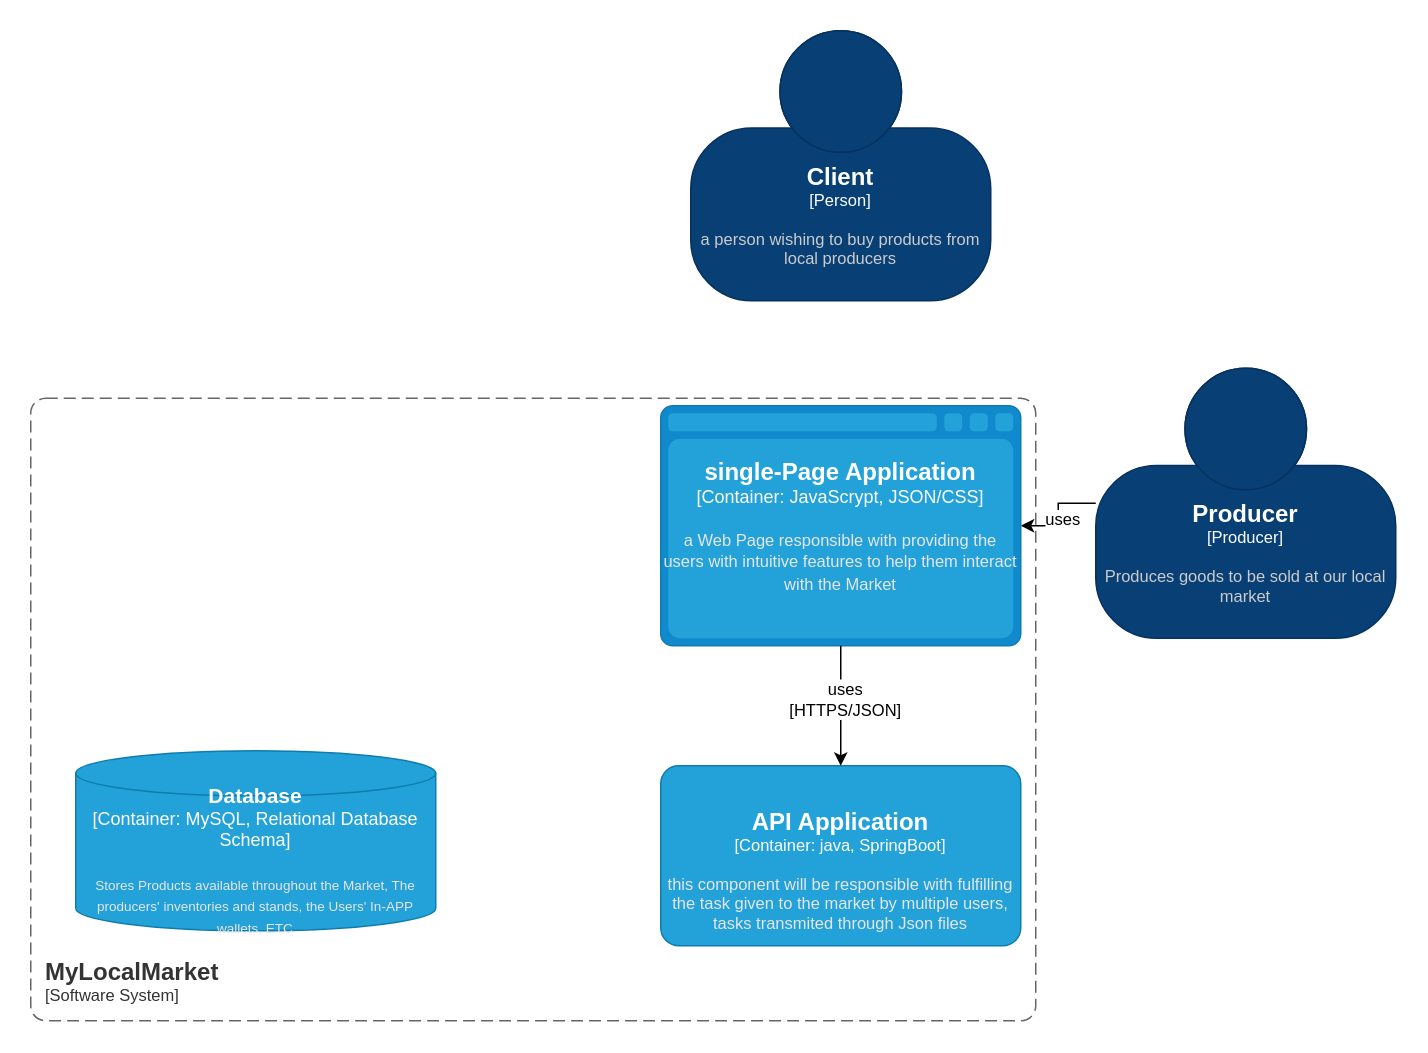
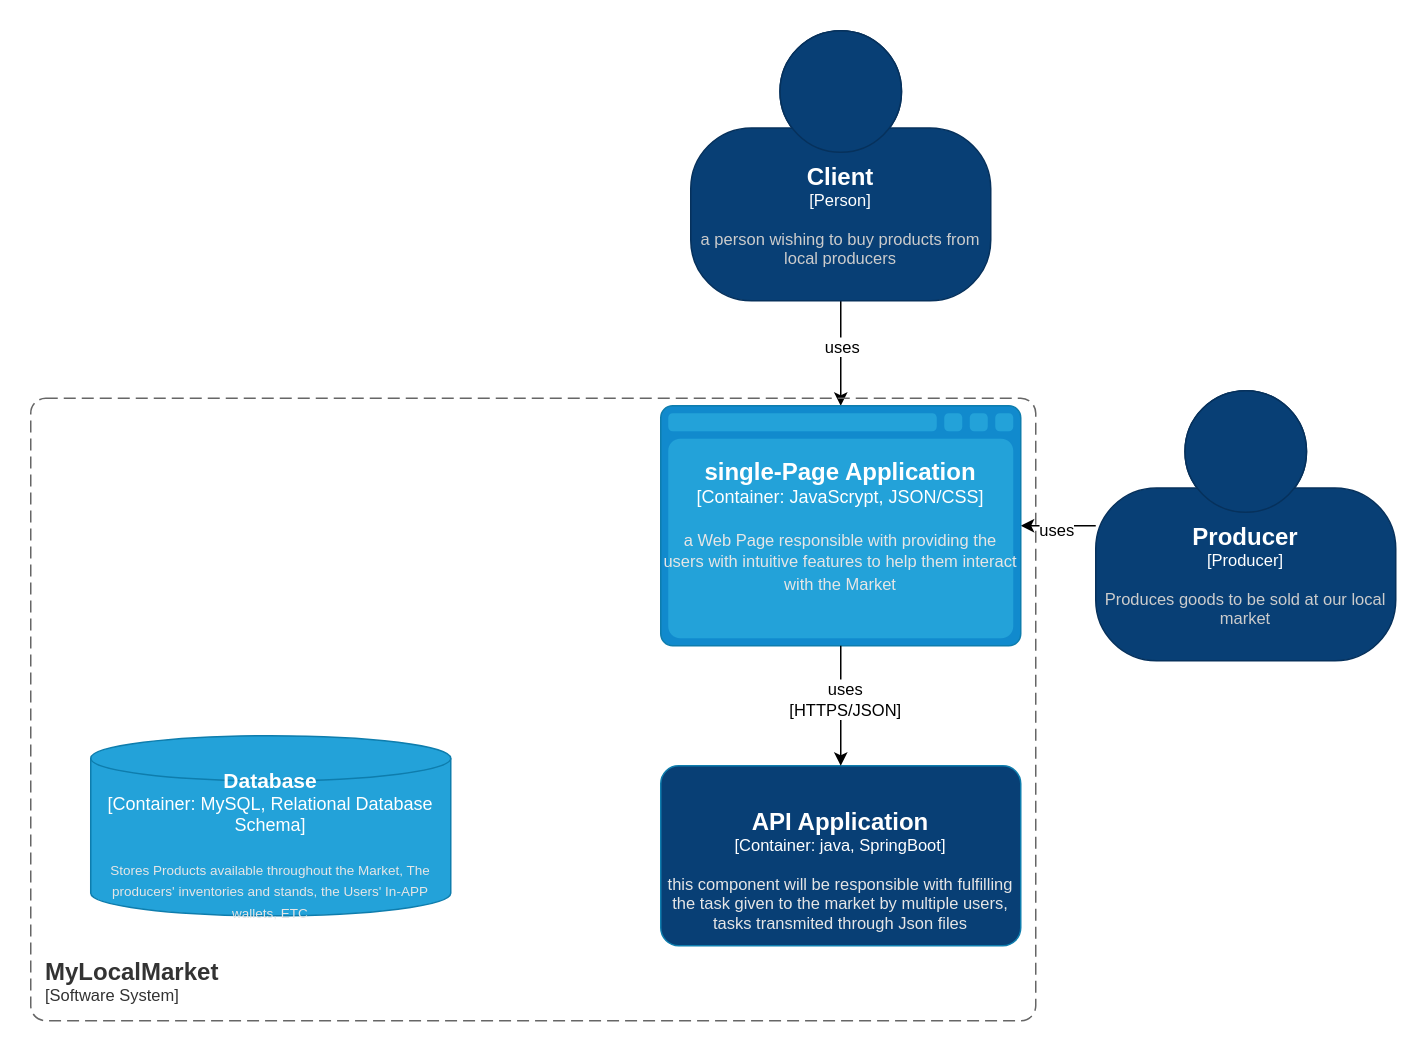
  <mxCell id="0" />
  <mxCell id="1" parent="0" />
+ <mxCell id="2" style="edgeStyle=orthogonalEdgeStyle;rounded=0;orthogonalLoop=1;jettySize=auto;html=1;" edge="1" parent="1" source="4" target="9"><mxGeometry relative="1" as="geometry" /></mxCell>
+ <mxCell id="3" value="uses" style="edgeLabel;html=1;align=center;verticalAlign=middle;resizable=0;points=[];" vertex="1" connectable="0" parent="2"><mxGeometry x="-0.133" relative="1" as="geometry"><mxPoint as="offset" /></mxGeometry></mxCell>
  <mxCell id="4" value="&lt;font style=&quot;font-size: 16px&quot;&gt;&lt;b&gt;Client&lt;/b&gt;&lt;/font&gt;&lt;div&gt;[Person]&lt;/div&gt;&lt;br&gt;&lt;div&gt;&lt;font style=&quot;font-size: 11px&quot;&gt;&lt;font color=&quot;#cccccc&quot;&gt;a person wishing to buy products from local producers&lt;/font&gt;&lt;/div&gt;" style="html=1;fontSize=11;dashed=0;whiteSpace=wrap;fillColor=#083F75;strokeColor=#06315C;fontColor=#ffffff;shape=mxgraph.c4.person2;align=center;metaEdit=1;points=[[0.5,0,0],[1,0.5,0],[1,0.75,0],[0.75,1,0],[0.5,1,0],[0.25,1,0],[0,0.75,0],[0,0.5,0]];resizable=0;" vertex="1" parent="1"><mxGeometry x="460" y="20" width="200" height="180" as="geometry" /></mxCell>
  <mxCell id="5" style="edgeStyle=orthogonalEdgeStyle;rounded=0;orthogonalLoop=1;jettySize=auto;html=1;" edge="1" parent="1" source="7" target="9"><mxGeometry relative="1" as="geometry" /></mxCell>
  <mxCell id="6" value="uses" style="edgeLabel;html=1;align=center;verticalAlign=middle;resizable=0;points=[];" vertex="1" connectable="0" parent="5"><mxGeometry x="0.067" y="2" relative="1" as="geometry"><mxPoint as="offset" /></mxGeometry></mxCell>
- <mxCell id="7" value="&lt;font style=&quot;font-size: 16px&quot;&gt;&lt;b&gt;Producer&lt;/b&gt;&lt;/font&gt;&lt;div&gt;[Producer]&lt;/div&gt;&lt;br&gt;&lt;div&gt;&lt;font style=&quot;font-size: 11px&quot;&gt;&lt;font color=&quot;#cccccc&quot;&gt;Produces goods to be sold at our local market&lt;/font&gt;&lt;/div&gt;" style="html=1;fontSize=11;dashed=0;whiteSpace=wrap;fillColor=#083F75;strokeColor=#06315C;fontColor=#ffffff;shape=mxgraph.c4.person2;align=center;metaEdit=1;points=[[0.5,0,0],[1,0.5,0],[1,0.75,0],[0.75,1,0],[0.5,1,0],[0.25,1,0],[0,0.75,0],[0,0.5,0]];resizable=0;" vertex="1" parent="1"><mxGeometry x="730" y="245" width="200" height="180" as="geometry" /></mxCell>
+ <mxCell id="7" value="&lt;font style=&quot;font-size: 16px&quot;&gt;&lt;b&gt;Producer&lt;/b&gt;&lt;/font&gt;&lt;div&gt;[Producer]&lt;/div&gt;&lt;br&gt;&lt;div&gt;&lt;font style=&quot;font-size: 11px&quot;&gt;&lt;font color=&quot;#cccccc&quot;&gt;Produces goods to be sold at our local market&lt;/font&gt;&lt;/div&gt;" style="html=1;fontSize=11;dashed=0;whiteSpace=wrap;fillColor=#083F75;strokeColor=#06315C;fontColor=#ffffff;shape=mxgraph.c4.person2;align=center;metaEdit=1;points=[[0.5,0,0],[1,0.5,0],[1,0.75,0],[0.75,1,0],[0.5,1,0],[0.25,1,0],[0,0.75,0],[0,0.5,0]];resizable=0;" vertex="1" parent="1"><mxGeometry x="730" y="260" width="200" height="180" as="geometry" /></mxCell>
  <mxCell id="8" value="&lt;font style=&quot;font-size: 16px&quot;&gt;&lt;b&gt;&lt;div style=&quot;text-align: left&quot;&gt;MyLocalMarket&lt;/div&gt;&lt;/b&gt;&lt;/font&gt;&lt;div style=&quot;text-align: left&quot;&gt;[Software System]&lt;/div&gt;" style="rounded=1;fontSize=11;whiteSpace=wrap;html=1;dashed=1;arcSize=20;fillColor=none;strokeColor=#666666;fontColor=#333333;labelBackgroundColor=none;align=left;verticalAlign=bottom;labelBorderColor=none;spacingTop=0;spacing=10;dashPattern=8 4;metaEdit=1;rotatable=0;perimeter=rectanglePerimeter;noLabel=0;labelPadding=0;allowArrows=0;connectable=0;expand=0;recursiveResize=0;editable=1;pointerEvents=0;absoluteArcSize=1;points=[[0.25,0,0],[0.5,0,0],[0.75,0,0],[1,0.25,0],[1,0.5,0],[1,0.75,0],[0.75,1,0],[0.5,1,0],[0.25,1,0],[0,0.75,0],[0,0.5,0],[0,0.25,0]];" vertex="1" parent="1"><mxGeometry x="20" y="265" width="670" height="415" as="geometry" /></mxCell>
  <mxCell id="9" value="&lt;font style=&quot;font-size: 16px&quot;&gt;&lt;b&gt;single-Page Application&lt;/b&gt;&lt;/font&gt;&lt;div&gt;[Container:&amp;nbsp;JavaScrypt, JSON/CSS]&lt;/div&gt;&lt;br&gt;&lt;div&gt;&lt;font style=&quot;font-size: 11px&quot;&gt;&lt;font color=&quot;#E6E6E6&quot;&gt;a Web Page responsible with providing the users with intuitive features to help them interact with the Market&lt;/font&gt;&lt;/div&gt;" style="shape=mxgraph.c4.webBrowserContainer2;whiteSpace=wrap;html=1;boundedLbl=1;rounded=0;labelBackgroundColor=none;strokeColor=#118ACD;fillColor=#23A2D9;strokeColor=#118ACD;strokeColor2=#0E7DAD;fontSize=12;fontColor=#ffffff;align=center;metaEdit=1;points=[[0.5,0,0],[1,0.25,0],[1,0.5,0],[1,0.75,0],[0.5,1,0],[0,0.75,0],[0,0.5,0],[0,0.25,0]];resizable=0;" vertex="1" parent="1"><mxGeometry x="440" y="270" width="240" height="160" as="geometry" /></mxCell>
- <mxCell id="10" value="&lt;font style=&quot;font-size: 16px&quot;&gt;&lt;b&gt;&#10;API Application&lt;/b&gt;&lt;/font&gt;&lt;div&gt;[Container: java, SpringBoot]&lt;/div&gt;&lt;br&gt;&lt;div&gt;&lt;font style=&quot;font-size: 11px&quot;&gt;&lt;font color=&quot;#E6E6E6&quot;&gt;this component will be responsible with fulfilling the task given to the market by multiple users, tasks transmited through Json files&lt;/font&gt;&lt;/div&gt;" style="rounded=1;whiteSpace=wrap;html=1;fontSize=11;labelBackgroundColor=none;fillColor=#23A2D9;fontColor=#ffffff;align=center;arcSize=10;strokeColor=#0E7DAD;metaEdit=1;resizable=0;points=[[0.25,0,0],[0.5,0,0],[0.75,0,0],[1,0.25,0],[1,0.5,0],[1,0.75,0],[0.75,1,0],[0.5,1,0],[0.25,1,0],[0,0.75,0],[0,0.5,0],[0,0.25,0]];" vertex="1" parent="1"><mxGeometry x="440" y="510" width="240" height="120" as="geometry" /></mxCell>
+ <mxCell id="10" value="&lt;font style=&quot;font-size: 16px&quot;&gt;&lt;b&gt;&#10;API Application&lt;/b&gt;&lt;/font&gt;&lt;div&gt;[Container: java, SpringBoot]&lt;/div&gt;&lt;br&gt;&lt;div&gt;&lt;font style=&quot;font-size: 11px&quot;&gt;&lt;font color=&quot;#E6E6E6&quot;&gt;this component will be responsible with fulfilling the task given to the market by multiple users, tasks transmited through Json files&lt;/font&gt;&lt;/div&gt;" style="rounded=1;whiteSpace=wrap;html=1;fontSize=11;labelBackgroundColor=none;fillColor=#083f75;fontColor=#ffffff;align=center;arcSize=10;strokeColor=#0E7DAD;metaEdit=1;resizable=0;points=[[0.25,0,0],[0.5,0,0],[0.75,0,0],[1,0.25,0],[1,0.5,0],[1,0.75,0],[0.75,1,0],[0.5,1,0],[0.25,1,0],[0,0.75,0],[0,0.5,0],[0,0.25,0]];" vertex="1" parent="1"><mxGeometry x="440" y="510" width="240" height="120" as="geometry" /></mxCell>
  <mxCell id="11" style="edgeStyle=orthogonalEdgeStyle;rounded=0;orthogonalLoop=1;jettySize=auto;html=1;entryX=0.5;entryY=0;entryDx=0;entryDy=0;entryPerimeter=0;" edge="1" parent="1" source="9" target="10"><mxGeometry relative="1" as="geometry" /></mxCell>
  <mxCell id="12" value="uses&lt;br&gt; [HTTPS/JSON]" style="edgeLabel;html=1;align=center;verticalAlign=middle;resizable=0;points=[];" vertex="1" connectable="0" parent="11"><mxGeometry x="-0.12" y="2" relative="1" as="geometry"><mxPoint as="offset" /></mxGeometry></mxCell>
- <mxCell id="13" value="&lt;font style=&quot;font-size: 14px&quot;&gt;&lt;b&gt;Database&lt;/b&gt;&lt;/font&gt;&lt;div&gt;[Container:&amp;nbsp;MySQL, Relational Database Schema]&lt;/div&gt;&lt;br&gt;&lt;div&gt;&lt;font style=&quot;font-size: 9px&quot;&gt;&lt;font color=&quot;#E6E6E6&quot;&gt;Stores Products available throughout the Market, The producers' inventories and stands, the Users' In-APP wallets, ETC&lt;/font&gt;&lt;/div&gt;" style="shape=cylinder3;size=15;whiteSpace=wrap;html=1;boundedLbl=1;rounded=0;labelBackgroundColor=none;fillColor=#23A2D9;fontSize=12;fontColor=#ffffff;align=center;strokeColor=#0E7DAD;metaEdit=1;points=[[0.5,0,0],[1,0.25,0],[1,0.5,0],[1,0.75,0],[0.5,1,0],[0,0.75,0],[0,0.5,0],[0,0.25,0]];resizable=0;" vertex="1" parent="1"><mxGeometry x="50" y="500" width="240" height="120" as="geometry" /></mxCell>
+ <mxCell id="13" value="&lt;font style=&quot;font-size: 14px&quot;&gt;&lt;b&gt;Database&lt;/b&gt;&lt;/font&gt;&lt;div&gt;[Container:&amp;nbsp;MySQL, Relational Database Schema]&lt;/div&gt;&lt;br&gt;&lt;div&gt;&lt;font style=&quot;font-size: 9px&quot;&gt;&lt;font color=&quot;#E6E6E6&quot;&gt;Stores Products available throughout the Market, The producers' inventories and stands, the Users' In-APP wallets, ETC&lt;/font&gt;&lt;/div&gt;" style="shape=cylinder3;size=15;whiteSpace=wrap;html=1;boundedLbl=1;rounded=0;labelBackgroundColor=none;fillColor=#23A2D9;fontSize=12;fontColor=#ffffff;align=center;strokeColor=#0E7DAD;metaEdit=1;points=[[0.5,0,0],[1,0.25,0],[1,0.5,0],[1,0.75,0],[0.5,1,0],[0,0.75,0],[0,0.5,0],[0,0.25,0]];resizable=0;" vertex="1" parent="1"><mxGeometry x="60" y="490" width="240" height="120" as="geometry" /></mxCell>
